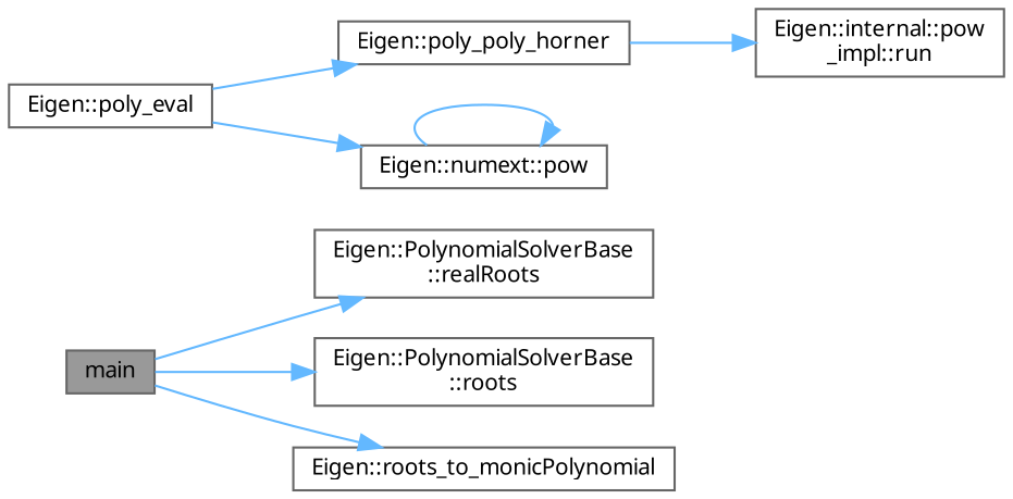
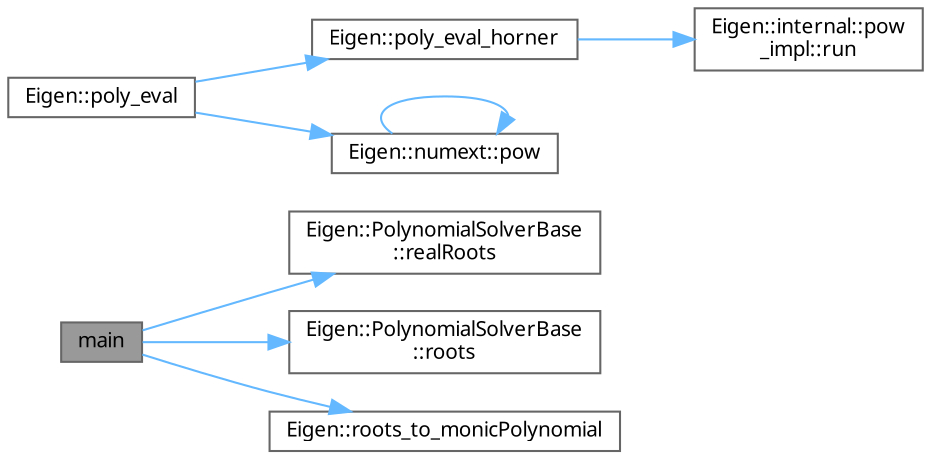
  digraph {
    fontname="Noto Sans"
    rankdir=LR
    node [color=grey40 fillcolor=white fontname="Noto Sans" fontsize=10 shape=box style=filled]
    edge [color=steelblue1 fontname="Noto Sans" fontsize=10 labelfontname=Helvetica labelfontsize=10 style=solid]
    n1 [color=gray40 fillcolor=grey60 fontcolor=black height=0.2 label=main width=0.4]
    n2 [height=0.2 label="Eigen::PolynomialSolverBase\l::realRoots" width=0.4]
    n3 [height=0.2 label="Eigen::PolynomialSolverBase\l::roots" width=0.4]
    n4 [height=0.2 label="Eigen::roots_to_monicPolynomial" width=0.4]
    n5 [height=0.2 label="Eigen::poly_eval" width=0.4]
-   n6 [height=0.2 label="Eigen::poly_poly_horner" width=0.4]
+   n6 [height=0.2 label="Eigen::poly_eval_horner" width=0.4]
    n7 [height=0.2 label="Eigen::numext::pow" width=0.4]
    n8 [height=0.2 label="Eigen::internal::pow\l_impl::run" width=0.4]
    n1 -> n2
    n1 -> n3
    n1 -> n4
    n5 -> n6
    n5 -> n7
    n6 -> n8
    n7 -> n7
  }
